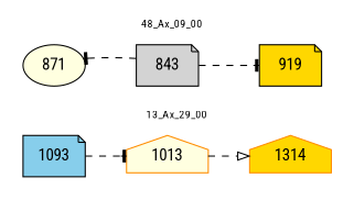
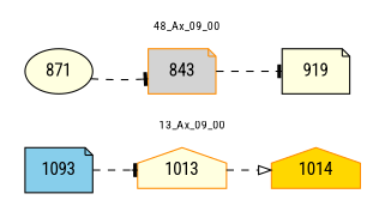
  digraph {
    fontname="Roboto Condensed"
    rankdir=LR
    node [color=black fillcolor=lightyellow fontname="Roboto Condensed" shape=note style=filled]
    edge [arrowhead=tee color=black fontname="Roboto Condensed" style=dashed]
    n1 [fillcolor=skyblue label=1093]
    n2 [color=darkorange label=1013 shape=house]
-   n3 [color=darkorange fillcolor=gold label=1314 shape=house]
+   n3 [color=darkorange fillcolor=gold label=1014 shape=house]
    n4 [label=871 shape=ellipse]
-   n5 [fillcolor=lightgrey label=843]
-   n6 [fillcolor=gold label=919]
+   n5 [color=darkorange fillcolor=lightgrey label=843]
+   n6 [label=919]
    subgraph cluster_1 {
      color=white
      fontsize=10
-     label="13_Ax_29_00"
+     label="13_Ax_09_00"
      n1
      n2
      n3
    }
    subgraph cluster_2 {
      color=white
      fontsize=10
      label="48_Ax_09_00"
      n4
      n5
      n6
    }
    n1 -> n2
    n2 -> n3 [arrowhead=onormal]
-   n5 -> n4
+   n4 -> n5
    n5 -> n6
  }
